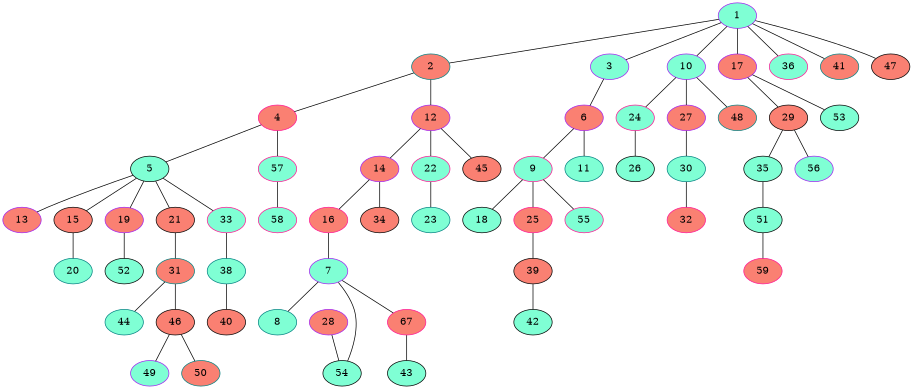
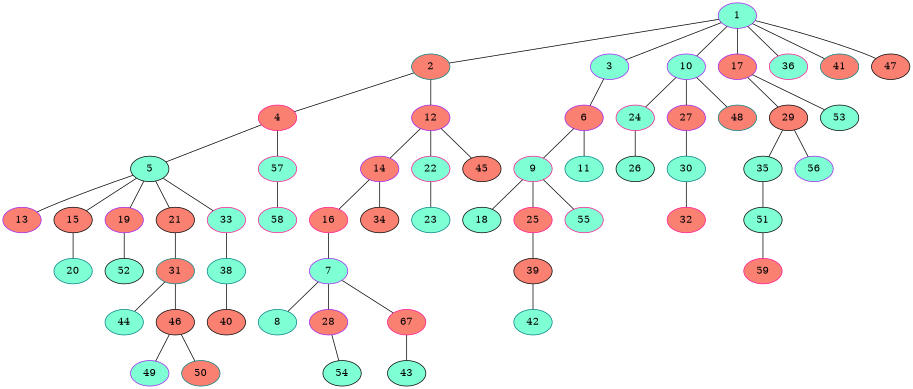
  graph {
    node [color=black fillcolor=aquamarine style=filled]
    edge [weight=1.0]
    1 [color=purple]
    2 [color=teal fillcolor=salmon]
    3 [color=purple]
    10 [color=purple]
    17 [color=purple fillcolor=salmon]
    36 [color=deeppink]
    41 [color=teal fillcolor=salmon]
    47 [fillcolor=salmon]
    4 [color=deeppink fillcolor=salmon]
    12 [color=purple fillcolor=salmon]
    6 [color=purple fillcolor=salmon]
    24 [color=deeppink]
    27 [color=purple fillcolor=salmon]
    48 [color=teal fillcolor=salmon]
    29 [fillcolor=salmon]
    53
    5
    57 [color=deeppink]
    14 [color=purple fillcolor=salmon]
    22 [color=deeppink]
    45 [fillcolor=salmon]
    9 [color=deeppink]
    11 [color=teal]
    13 [color=purple fillcolor=salmon]
    15 [fillcolor=salmon]
    19 [color=purple fillcolor=salmon]
    21 [fillcolor=salmon]
    33 [color=deeppink]
    7 [color=purple]
    8 [color=teal]
    28 [color=purple fillcolor=salmon]
    n32 [color=deeppink fillcolor=salmon label=67]
    58 [color=deeppink]
    20 [color=teal]
    52
    31 [color=teal fillcolor=salmon]
    38 [color=teal]
    18
    25 [color=deeppink fillcolor=salmon]
    55 [color=deeppink]
    54
    43
    39 [fillcolor=salmon]
    26
    30 [color=teal]
    16 [color=deeppink fillcolor=salmon]
    34 [fillcolor=salmon]
    23 [color=teal]
    35
    56 [color=purple]
    44 [color=teal]
    46 [fillcolor=salmon]
-   42
+   42 [color=teal]
    32 [color=deeppink fillcolor=salmon]
    51
    49 [color=purple]
    50 [color=teal fillcolor=salmon]
    40 [fillcolor=salmon]
    59 [color=deeppink fillcolor=salmon]
    1 -- 2
    1 -- 3
    1 -- 10
    1 -- 17
    1 -- 36
    1 -- 41
    1 -- 47
    2 -- 4
    2 -- 12
    3 -- 6
    10 -- 24
    10 -- 27 [weight=2.0]
    10 -- 48
    17 -- 29
    17 -- 53
    4 -- 5
    4 -- 57
    12 -- 14
    12 -- 22
    12 -- 45
    6 -- 9
    6 -- 11 [weight=2.0]
    24 -- 26
    27 -- 30
    29 -- 35
    29 -- 56
    5 -- 13
    5 -- 15
    5 -- 19
    5 -- 21
    5 -- 33
    57 -- 58
    14 -- 16
    14 -- 34
    22 -- 23 [weight=3.0]
    9 -- 18
    9 -- 25
    9 -- 55 [weight=2.0]
    15 -- 20
    19 -- 52
    21 -- 31
    33 -- 38
    7 -- 8
-   7 -- 54
+   7 -- 28
    7 -- n32
    28 -- 54
    n32 -- 43
    31 -- 44
    31 -- 46
    38 -- 40
    25 -- 39
    39 -- 42 [weight=3.0]
    30 -- 32
    16 -- 7
    35 -- 51
    46 -- 49
    46 -- 50
    51 -- 59
  }
